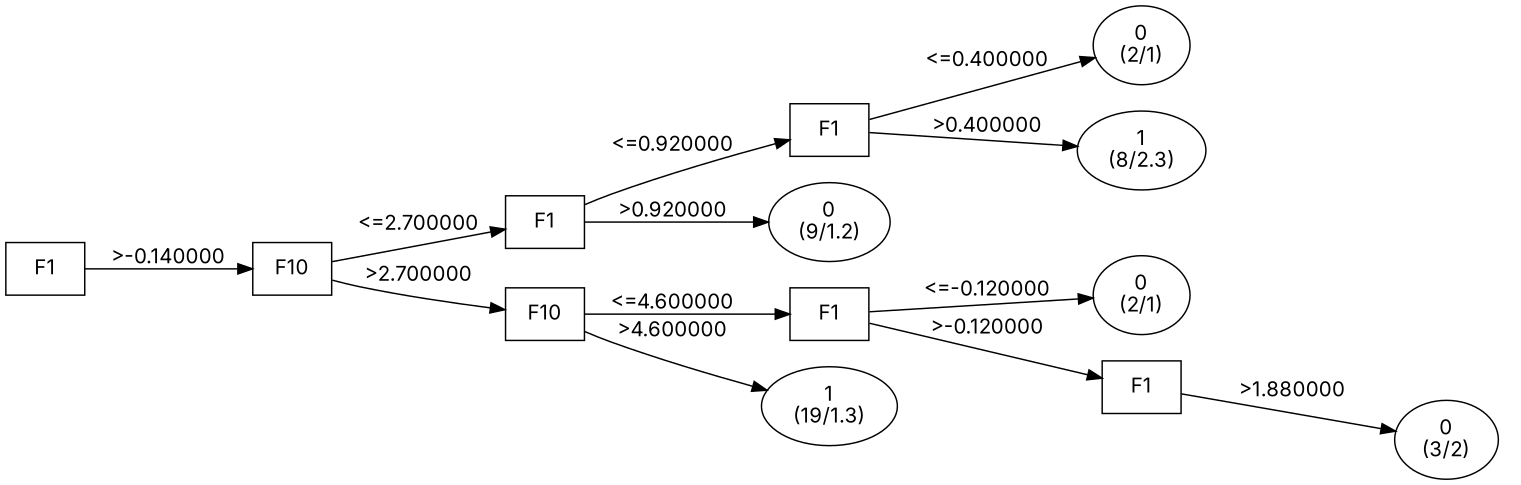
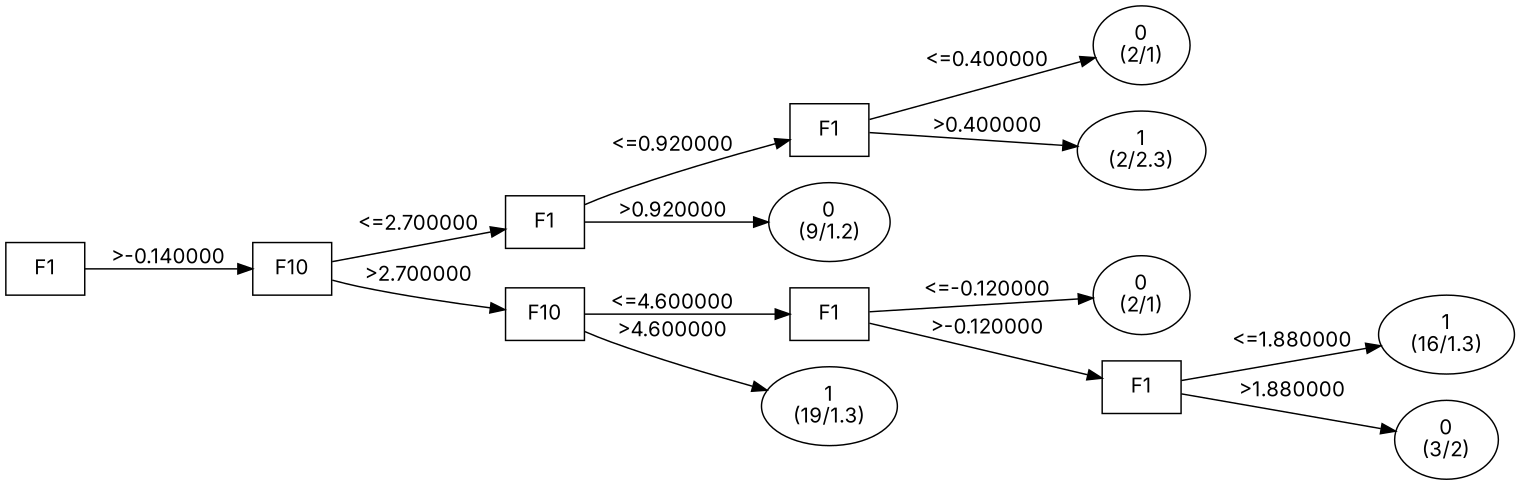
  digraph {
    fontname=Inter
    rankdir=LR
    node [fontname=Inter shape=box]
    edge [fontname=Inter]
    n1 [label="F1\n"]
    n2 [label="F10\n"]
    n3 [label="F1\n"]
    n4 [label="F10\n"]
    n5 [label="F1\n"]
    n6 [label="0\n(9/1.2)" shape=ellipse]
    n7 [label="F1\n"]
    n8 [label="1\n(19/1.3)" shape=ellipse]
    n9 [label="0\n(2/1)" shape=ellipse]
-   n10 [label="1\n(8/2.3)" shape=ellipse]
+   n10 [label="1\n(2/2.3)" shape=ellipse]
    n11 [label="0\n(2/1)" shape=ellipse]
    n12 [label="F1\n"]
+   n13 [label="1\n(16/1.3)" shape=ellipse]
    n14 [label="0\n(3/2)" shape=ellipse]
    n1 -> n2 [label=">-0.140000"]
    n2 -> n3 [label="<=2.700000"]
    n2 -> n4 [label=">2.700000"]
    n3 -> n5 [label="<=0.920000"]
    n3 -> n6 [label=">0.920000"]
    n4 -> n7 [label="<=4.600000"]
    n4 -> n8 [label=">4.600000"]
    n5 -> n9 [label="<=0.400000"]
    n5 -> n10 [label=">0.400000"]
    n7 -> n11 [label="<=-0.120000"]
    n7 -> n12 [label=">-0.120000"]
+   n12 -> n13 [label="<=1.880000"]
    n12 -> n14 [label=">1.880000"]
  }
